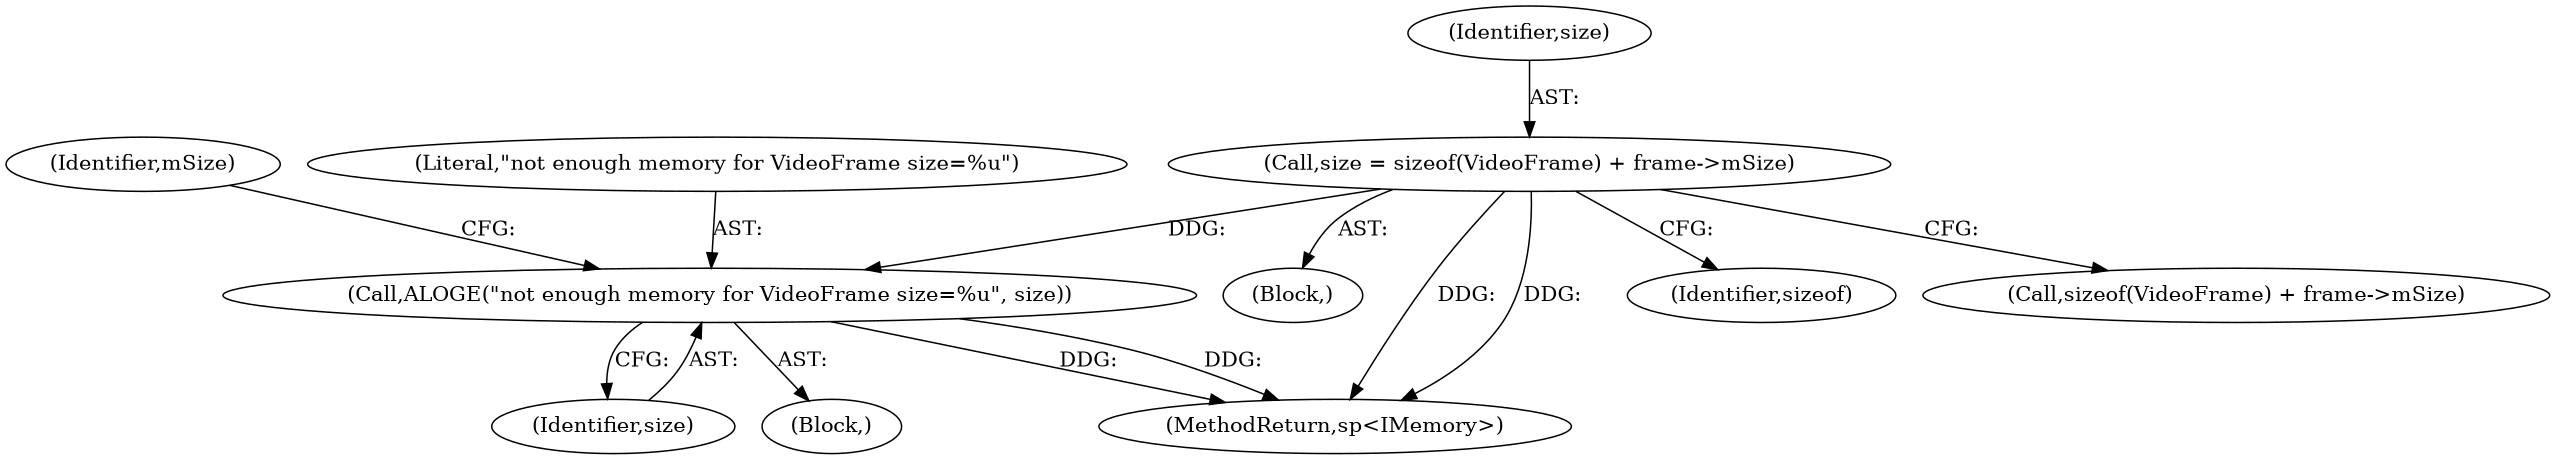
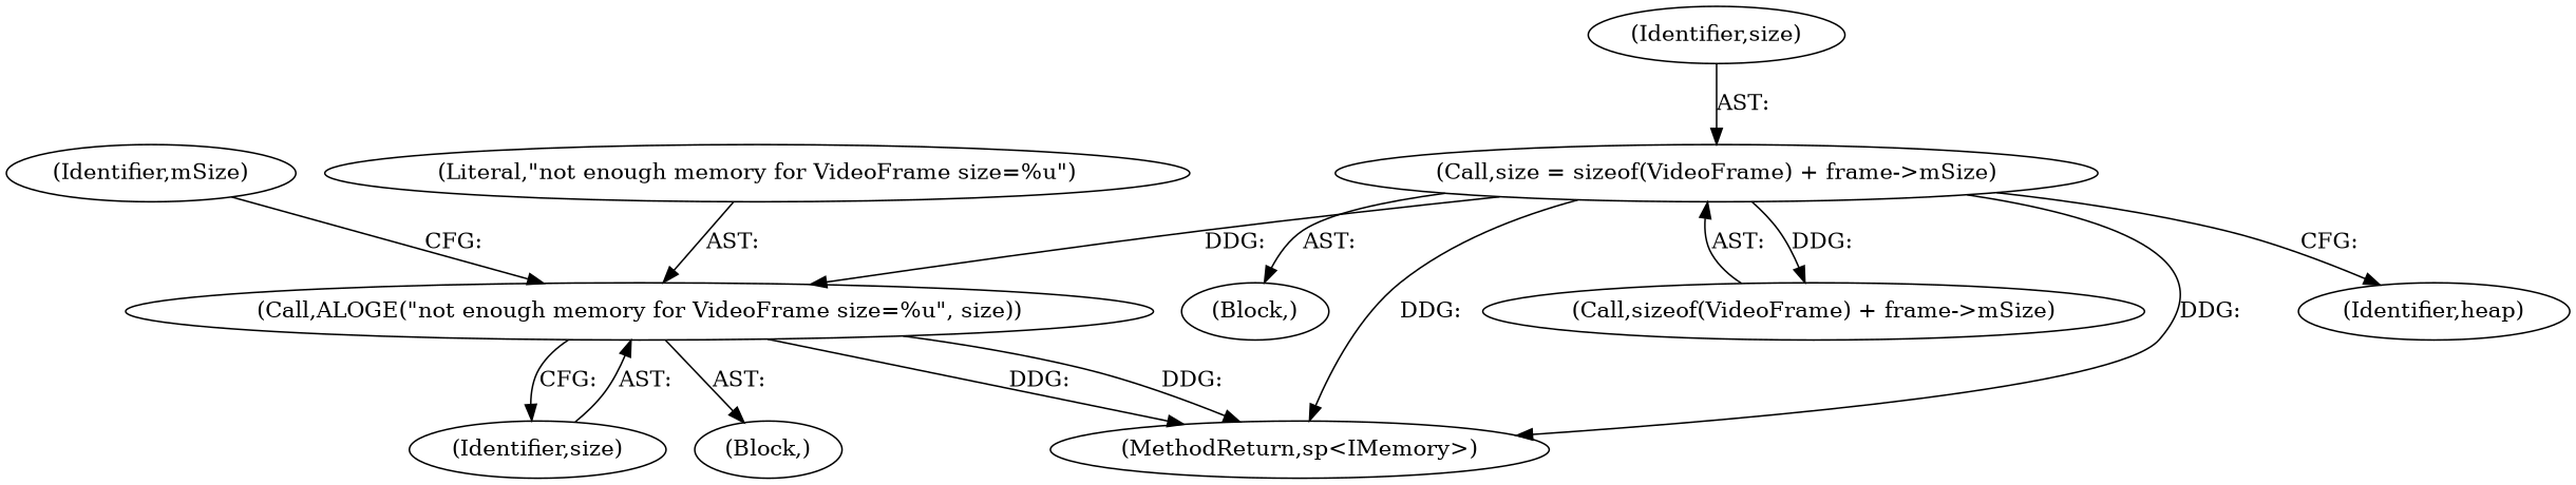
  digraph {
    n1 [label="(Call,size = sizeof(VideoFrame) + frame->mSize)"]
    n2 [label="(Call,ALOGE(\"not enough memory for VideoFrame size=%u\", size))"]
    n3 [label="(Call,sizeof(VideoFrame) + frame->mSize)"]
    n4 [label="(Block,)"]
    n5 [label="(MethodReturn,sp<IMemory>)"]
-   n6 [label="(Identifier,sizeof)"]
+   n6 [label="(Identifier,heap)"]
    n7 [label="(Identifier,size)"]
    n8 [label="(Block,)"]
    n9 [label="(Identifier,mSize)"]
    n10 [label="(Literal,\"not enough memory for VideoFrame size=%u\")"]
    n11 [label="(Identifier,size)"]
    n1 -> n2 [label="DDG: "]
-   n1 -> n3 [label="CFG: "]
+   n1 -> n3 [label="DDG: "]
    n1 -> n4 [label="AST: "]
    n1 -> n5 [label="DDG: "]
    n1 -> n5 [label="DDG: "]
    n1 -> n6 [label="CFG: "]
    n2 -> n5 [label="DDG: "]
    n2 -> n5 [label="DDG: "]
    n2 -> n7 [label="CFG: "]
    n2 -> n8 [label="AST: "]
+   n3 -> n1 [label="AST: "]
    n7 -> n2 [label="AST: "]
    n9 -> n2 [label="CFG: "]
    n10 -> n2 [label="AST: "]
    n11 -> n1 [label="AST: "]
  }
